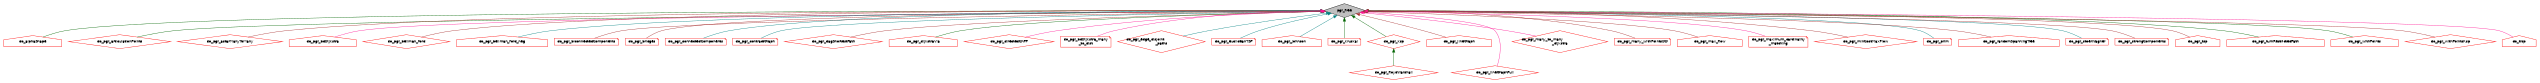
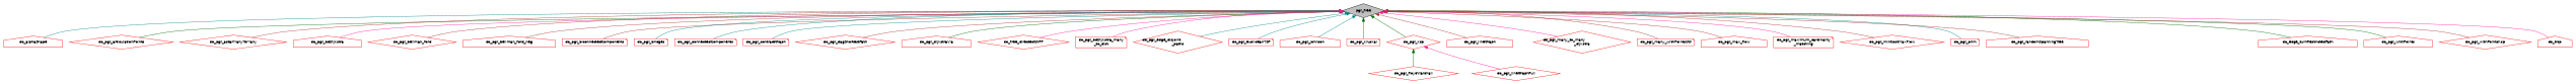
  digraph {
    rankdir=TB
    node [color=red fillcolor=white fontname=Helvetica fontsize=10 shape=diamond style=filled]
    edge [color=brown dir=back fontname=Helvetica fontsize=10 labelfontname=Helvetica labelfontsize=10 style=solid]
    n1 [color=black fillcolor=grey75 fontcolor=black height=0.2 label=pgr_free width=0.4]
    n2 [height=0.2 label=do_alphaShape shape=house width=0.4]
    n3 [height=0.2 label=do_pgr_articulationPoints width=0.4]
    n4 [height=0.2 label=do_pgr_astarManyToMany width=0.4]
    n5 [height=0.2 label=do_pgr_bdDijkstra shape=house width=0.4]
    n6 [height=0.2 label=do_pgr_bellman_ford width=0.4]
    n7 [height=0.2 label=do_pgr_bellman_ford_neg shape=house width=0.4]
    n8 [height=0.2 label=do_pgr_biconnectedComponents shape=note width=0.4]
    n9 [height=0.2 label=do_pgr_bridges shape=note width=0.4]
    n10 [height=0.2 label=do_pgr_connectedComponents shape=note width=0.4]
    n11 [height=0.2 label=do_pgr_contractGraph shape=note width=0.4]
    n12 [height=0.2 label=do_pgr_dagShortestPath width=0.4]
    n13 [height=0.2 label=do_pgr_dijkstraVia shape=house width=0.4]
-   n14 [height=0.2 label=do_pgr_directedChPP width=0.4]
+   n14 [height=0.2 label=do_free_directedChPP width=0.4]
    n15 [height=0.2 label="do_pgr_bdDijkstra_many\l_to_dist" shape=note width=0.4]
    n16 [height=0.2 label="do_pgr_edge_disjoint\l_paths" width=0.4]
    n17 [height=0.2 label=do_pgr_euclideanTSP shape=note width=0.4]
    n18 [height=0.2 label=do_pgr_johnson shape=house width=0.4]
    n19 [height=0.2 label=do_pgr_kruskal shape=note width=0.4]
    n20 [height=0.2 label=do_pgr_ksp width=0.4]
    n21 [height=0.2 label=do_pgr_lineGraph shape=house width=0.4]
    n22 [height=0.2 label=do_pgr_lineGraphFull width=0.4]
    n23 [height=0.2 label="do_pgr_many_to_many\l_dijkstra" width=0.4]
    n24 [height=0.2 label=do_pgr_many_withPointsDD shape=note width=0.4]
    n25 [height=0.2 label=do_pgr_max_flow shape=house width=0.4]
    n26 [height=0.2 label="do_pgr_maximum_cardinality\l_matching" shape=note width=0.4]
    n27 [height=0.2 label=do_pgr_minCostMaxFlow width=0.4]
    n28 [height=0.2 label=do_pgr_prim shape=note width=0.4]
    n29 [height=0.2 label=do_pgr_randomSpanningTree shape=house width=0.4]
-   n30 [height=0.2 label=do_pgr_stoerWagner shape=note width=0.4]
-   n31 [height=0.2 label=do_pgr_strongComponents shape=note width=0.4]
-   n32 [height=0.2 label=do_pgr_tsp shape=house width=0.4]
-   n33 [height=0.2 label=do_pgr_turnRestrictedPath shape=house width=0.4]
+   n33 [height=0.2 label=do_edge_turnRestrictedPath shape=house width=0.4]
    n34 [height=0.2 label=do_pgr_withPoints shape=house width=0.4]
    n35 [height=0.2 label=do_pgr_withPointsKsp width=0.4]
    n36 [height=0.2 label=do_trsp shape=house width=0.4]
    n37 [height=0.2 label=do_pgr_floydWarshall width=0.4]
-   n1 -> n2 [color=darkgreen]
+   n1 -> n2 [color=teal]
    n1 -> n3 [color=darkgreen]
    n1 -> n4
    n1 -> n5 [color=deeppink]
    n1 -> n6
-   n1 -> n7 [color=teal]
+   n1 -> n7
    n1 -> n8
-   n1 -> n9
+   n1 -> n9 [color=teal]
    n1 -> n10 [color=teal]
    n1 -> n11 [color=teal]
    n1 -> n12
    n1 -> n13 [color=darkgreen]
    n1 -> n14 [color=deeppink]
    n1 -> n15 [color=deeppink]
    n1 -> n16 [color=teal]
    n1 -> n17 [color=teal]
    n1 -> n18 [color=teal]
    n1 -> n19 [color=darkgreen]
    n1 -> n20 [color=darkgreen]
    n1 -> n21
-   n1 -> n22 [color=deeppink]
+   n20 -> n22 [color=deeppink]
    n1 -> n23 [color=deeppink]
    n1 -> n24
    n1 -> n25
    n1 -> n26 [color=deeppink]
    n1 -> n27
    n1 -> n28 [color=teal]
    n1 -> n29
-   n1 -> n30 [color=teal]
-   n1 -> n31
-   n1 -> n32
    n1 -> n33 [color=darkgreen]
    n1 -> n34 [color=darkgreen]
    n1 -> n35
    n1 -> n36 [color=deeppink]
    n20 -> n37 [color=darkgreen]
  }
